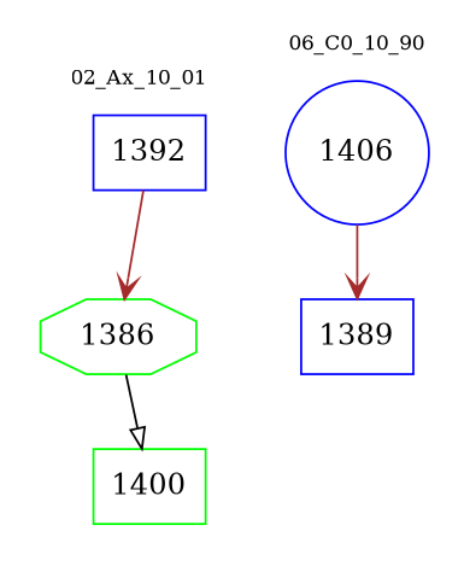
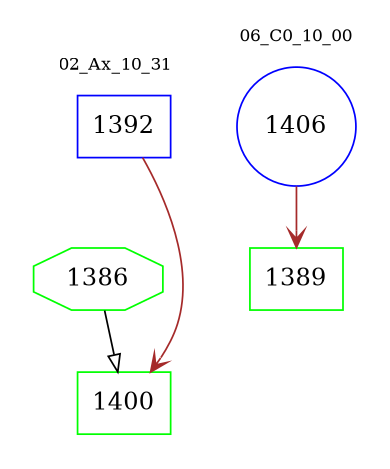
  digraph {
    node [color=blue shape=box]
    edge [arrowhead=vee color=brown]
    n1 [label=1392]
    n2 [color=green label=1386 shape=octagon]
    n3 [color=green label=1400]
    n4 [label=1406 shape=circle]
-   n5 [label=1389]
+   n5 [color=green label=1389]
    subgraph cluster_1 {
      color=white
      fontsize=10
-     label="02_Ax_10_01"
+     label="02_Ax_10_31"
      n1
      n2
      n3
    }
    subgraph cluster_2 {
      color=white
      fontsize=10
-     label="06_C0_10_90"
+     label="06_C0_10_00"
      n4
      n5
    }
-   n1 -> n2
+   n1 -> n3
    n2 -> n3 [arrowhead=onormal color=black]
    n4 -> n5
  }
